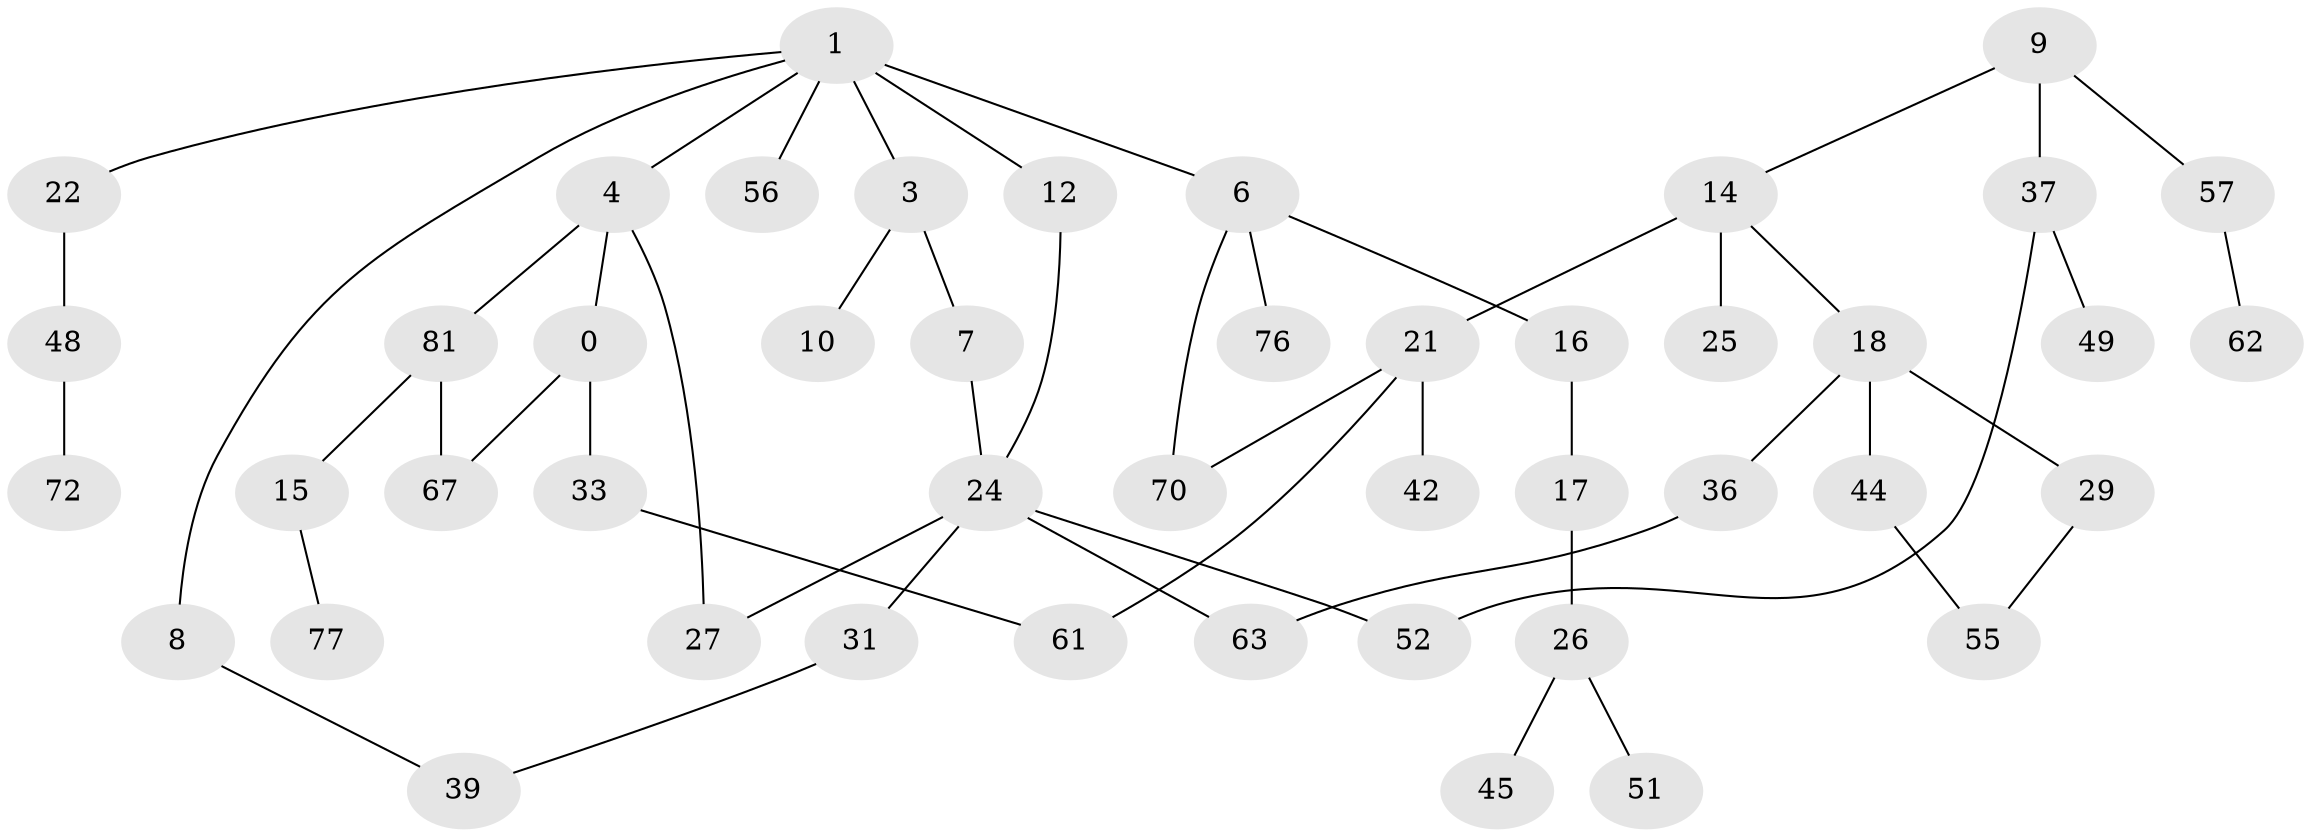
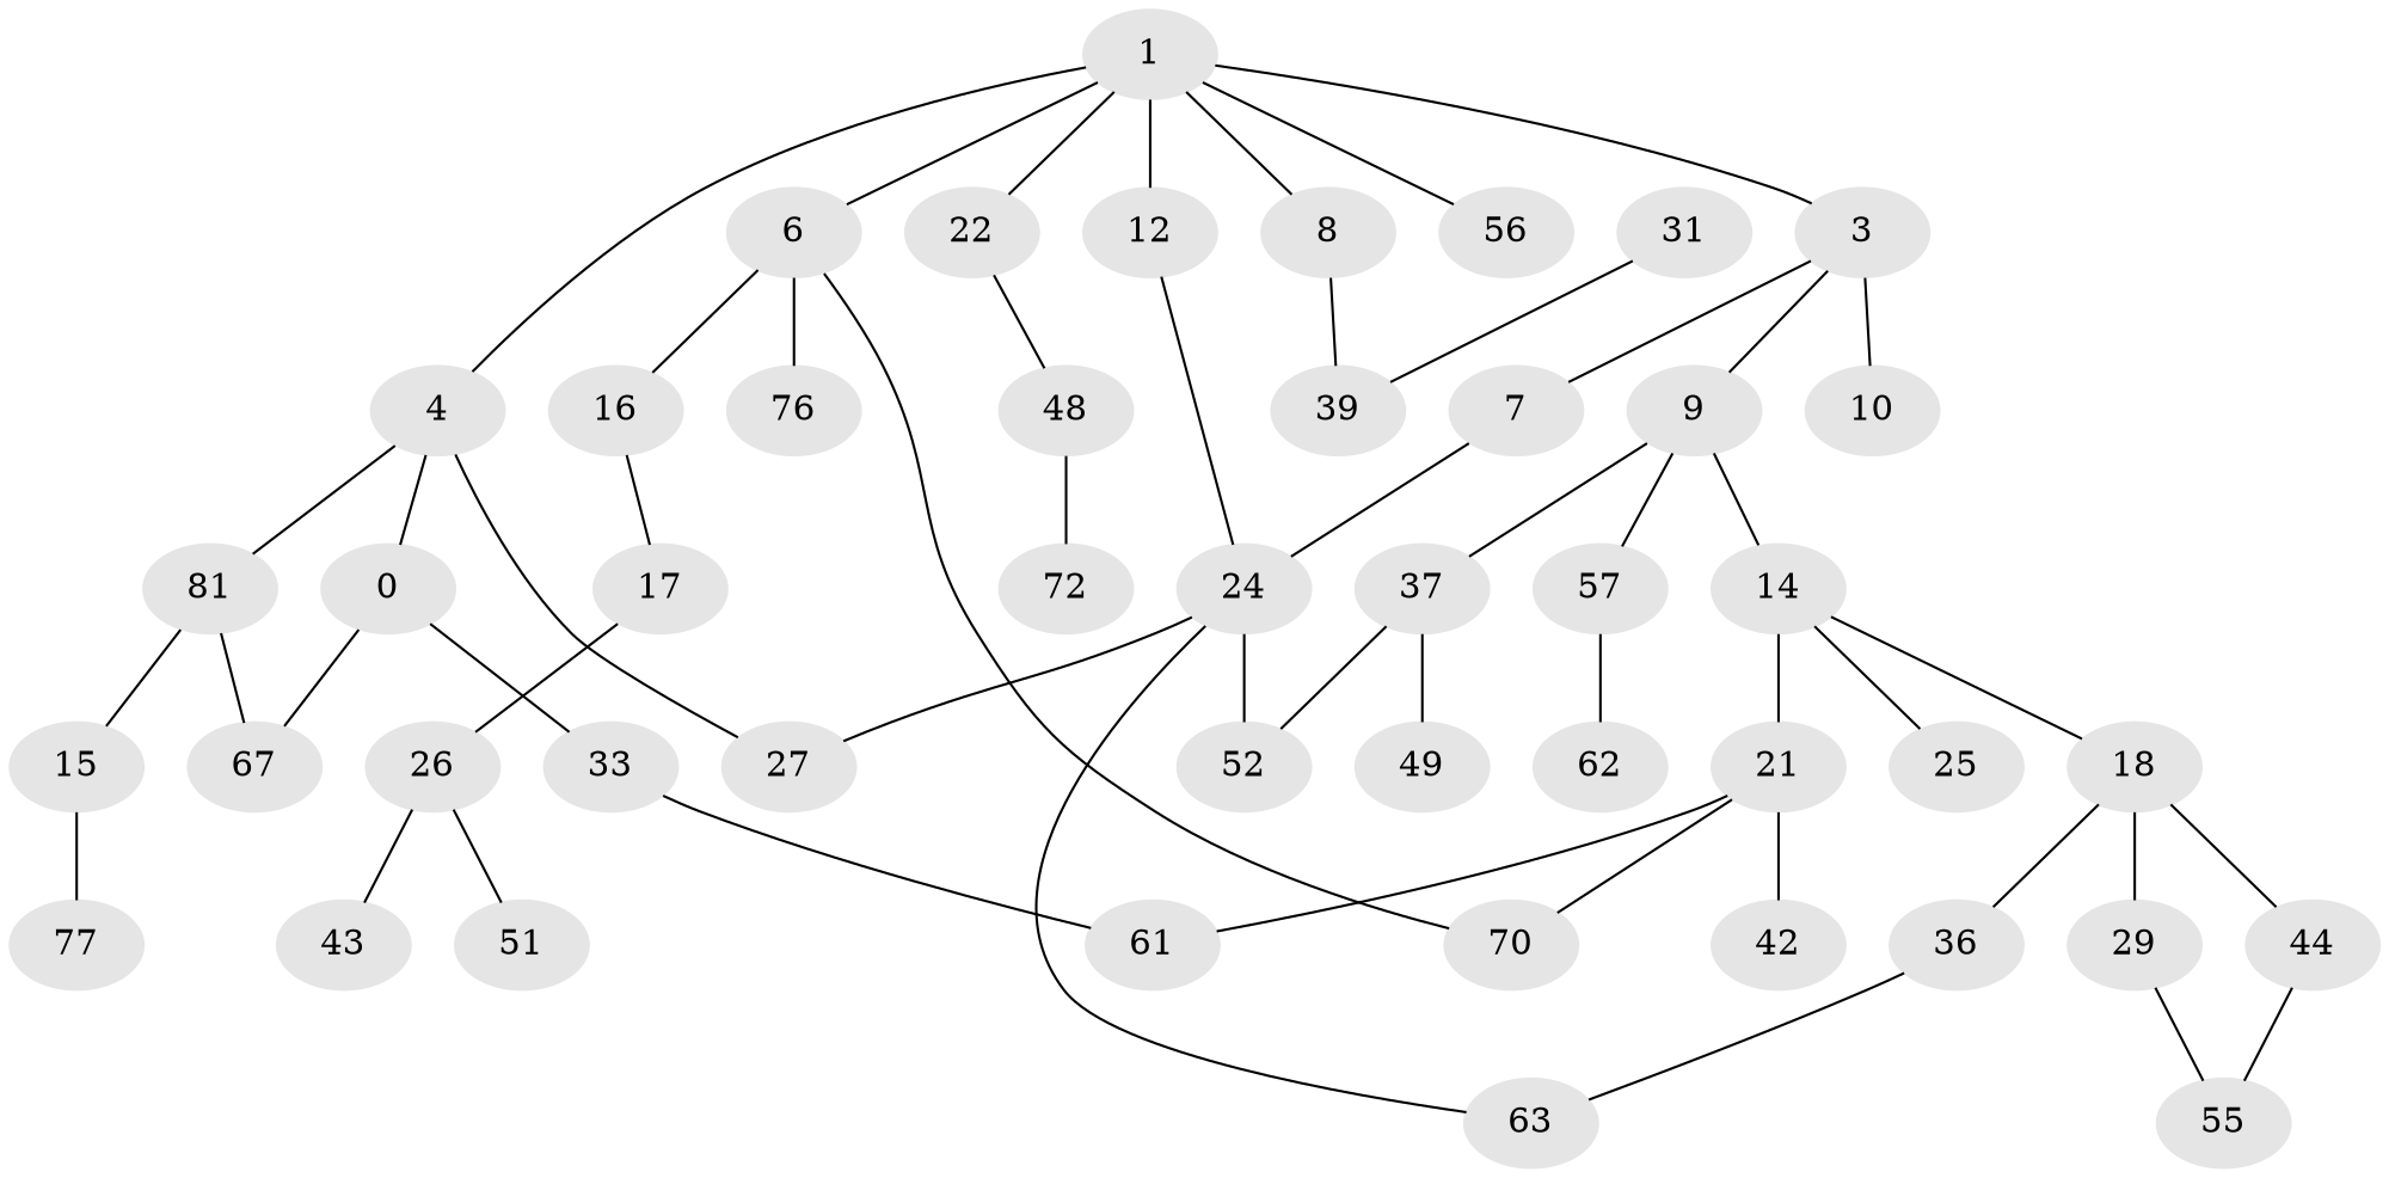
  graph {
    node [color=gray90 style=filled]
    1 [super="+2"]
    3 [super="+20"]
    4 [super="+41"]
    6 [super="+32"]
    8 [super="+23"]
    12 [super="+13"]
    22 [super="+30"]
    n8 [label=56 super="+74"]
    7 [super="+46"]
    9 [super="+28"]
    10 [super="+40"]
    n12 [label=0 super="+19"]
    n13 [label=81]
    27
    16
    70
    76
    39
    24 [super="+35"]
    48 [super="+60"]
    14 [super="+56"]
    37 [super="+73"]
    57 [super="+68"]
    33
    67 [super="+69"]
    15 [super="+34"]
    61 [super="+75"]
    17
    31 [super="+59"]
    52
    63
    18 [super="+38"]
    21 [super="+47"]
    25 [super="+54"]
    49
    62
    77
    29 [super="+58"]
    36 [super="+53"]
    44
    42 [super="+71"]
    26 [super="+65"]
-   43 [label=45]
+   43
    51
    55 [super="+66"]
    72
    1 -- 3
    1 -- 4
    1 -- 6
    1 -- 8
    1 -- 12 [weight=2]
    1 -- 22
    1 -- n8
    3 -- 7
+   3 -- 9
    3 -- 10
    4 -- n12
    4 -- n13
    4 -- 27 [weight=2]
    6 -- 16
    6 -- 70
    6 -- 76
    8 -- 39
    12 -- 24
    22 -- 48
    7 -- 24
    9 -- 14
    9 -- 37
    9 -- 57
    n12 -- 33
    n12 -- 67
    n13 -- 67
    n13 -- 15
    16 -- 17
    24 -- 27
-   24 -- 31
    24 -- 52
    24 -- 63
    48 -- 72
    14 -- 18
    14 -- 21 [weight=2]
    14 -- 25
    37 -- 52
    37 -- 49
    57 -- 62
    33 -- 61
    15 -- 77
    17 -- 26
    31 -- 39
    18 -- 29
    18 -- 36
    18 -- 44
    21 -- 70
    21 -- 61
    21 -- 42
    29 -- 55
    36 -- 63
    44 -- 55
    26 -- 43
    26 -- 51
  }
